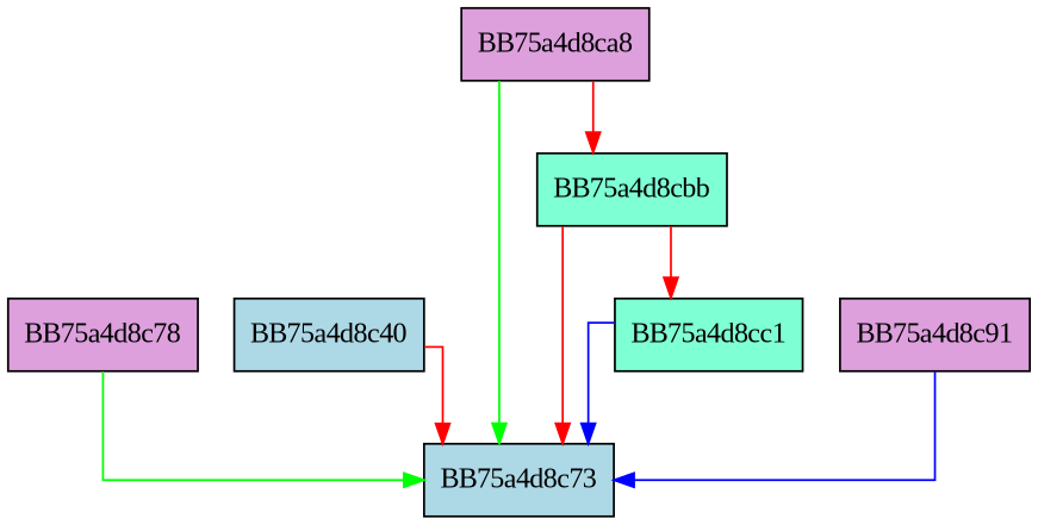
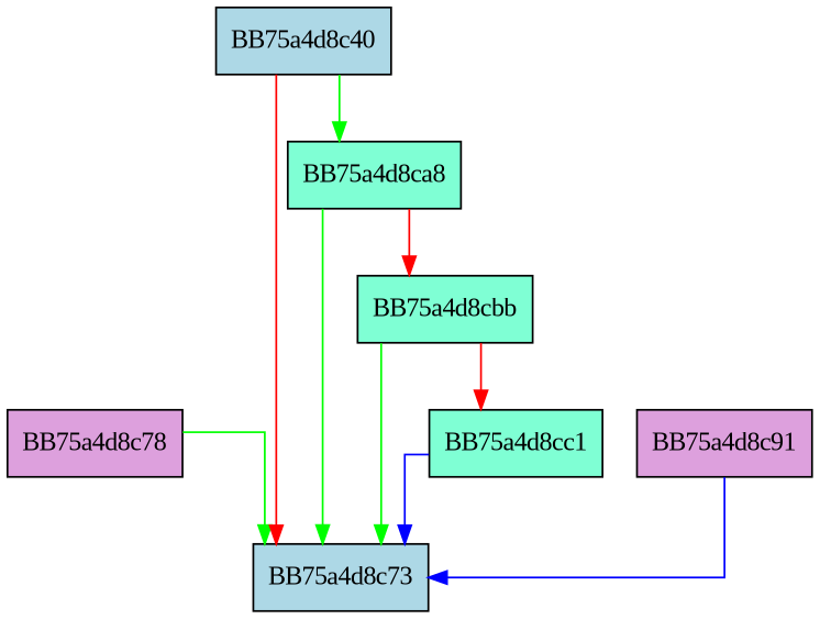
  digraph {
    fontname="Liberation Serif"
    splines=ortho
    node [fillcolor=aquamarine fontname="Liberation Serif" shape=box style=filled]
    edge [color=green fontname="Liberation Serif"]
    BB75a4d8c78 [fillcolor=plum]
    BB75a4d8c73 [fillcolor=lightblue]
    BB75a4d8c40 [fillcolor=lightblue]
-   BB75a4d8ca8 [fillcolor=plum]
+   BB75a4d8ca8
    BB75a4d8cbb
    BB75a4d8cc1
    BB75a4d8c91 [fillcolor=plum]
    BB75a4d8c78 -> BB75a4d8c73
    BB75a4d8c40 -> BB75a4d8c73 [color=red]
+   BB75a4d8c40 -> BB75a4d8ca8
    BB75a4d8ca8 -> BB75a4d8c73
    BB75a4d8ca8 -> BB75a4d8cbb [color=red]
-   BB75a4d8cbb -> BB75a4d8c73 [color=red]
+   BB75a4d8cbb -> BB75a4d8c73
    BB75a4d8cbb -> BB75a4d8cc1 [color=red]
    BB75a4d8cc1 -> BB75a4d8c73 [color=blue]
    BB75a4d8c91 -> BB75a4d8c73 [color=blue]
  }
